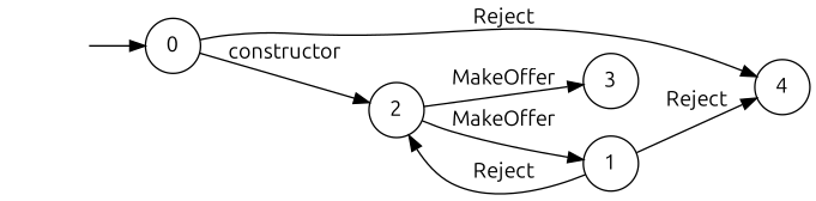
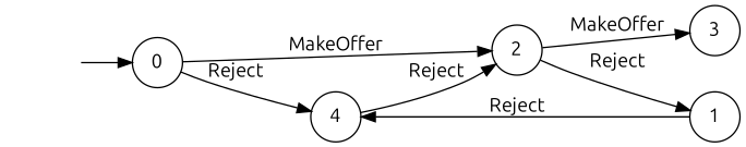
  digraph {
    fontname=Ubuntu
    rankdir=LR
    node [fontname=Ubuntu shape=circle]
    edge [fontname=Ubuntu]
    "" [shape=plaintext]
    n2 [label=0]
    n3 [label=4]
    n4 [label=2]
    n5 [label=3]
    n6 [label=1]
    "" -> n2
    n2 -> n3 [label=Reject]
-   n2 -> n4 [label=constructor]
+   n2 -> n4 [label=MakeOffer]
    n4 -> n5 [label=MakeOffer]
-   n4 -> n6 [label=MakeOffer]
+   n4 -> n6 [label=Reject]
    n6 -> n3 [label=Reject]
-   n6 -> n4 [label=Reject]
+   n3 -> n4 [label=Reject]
  }
